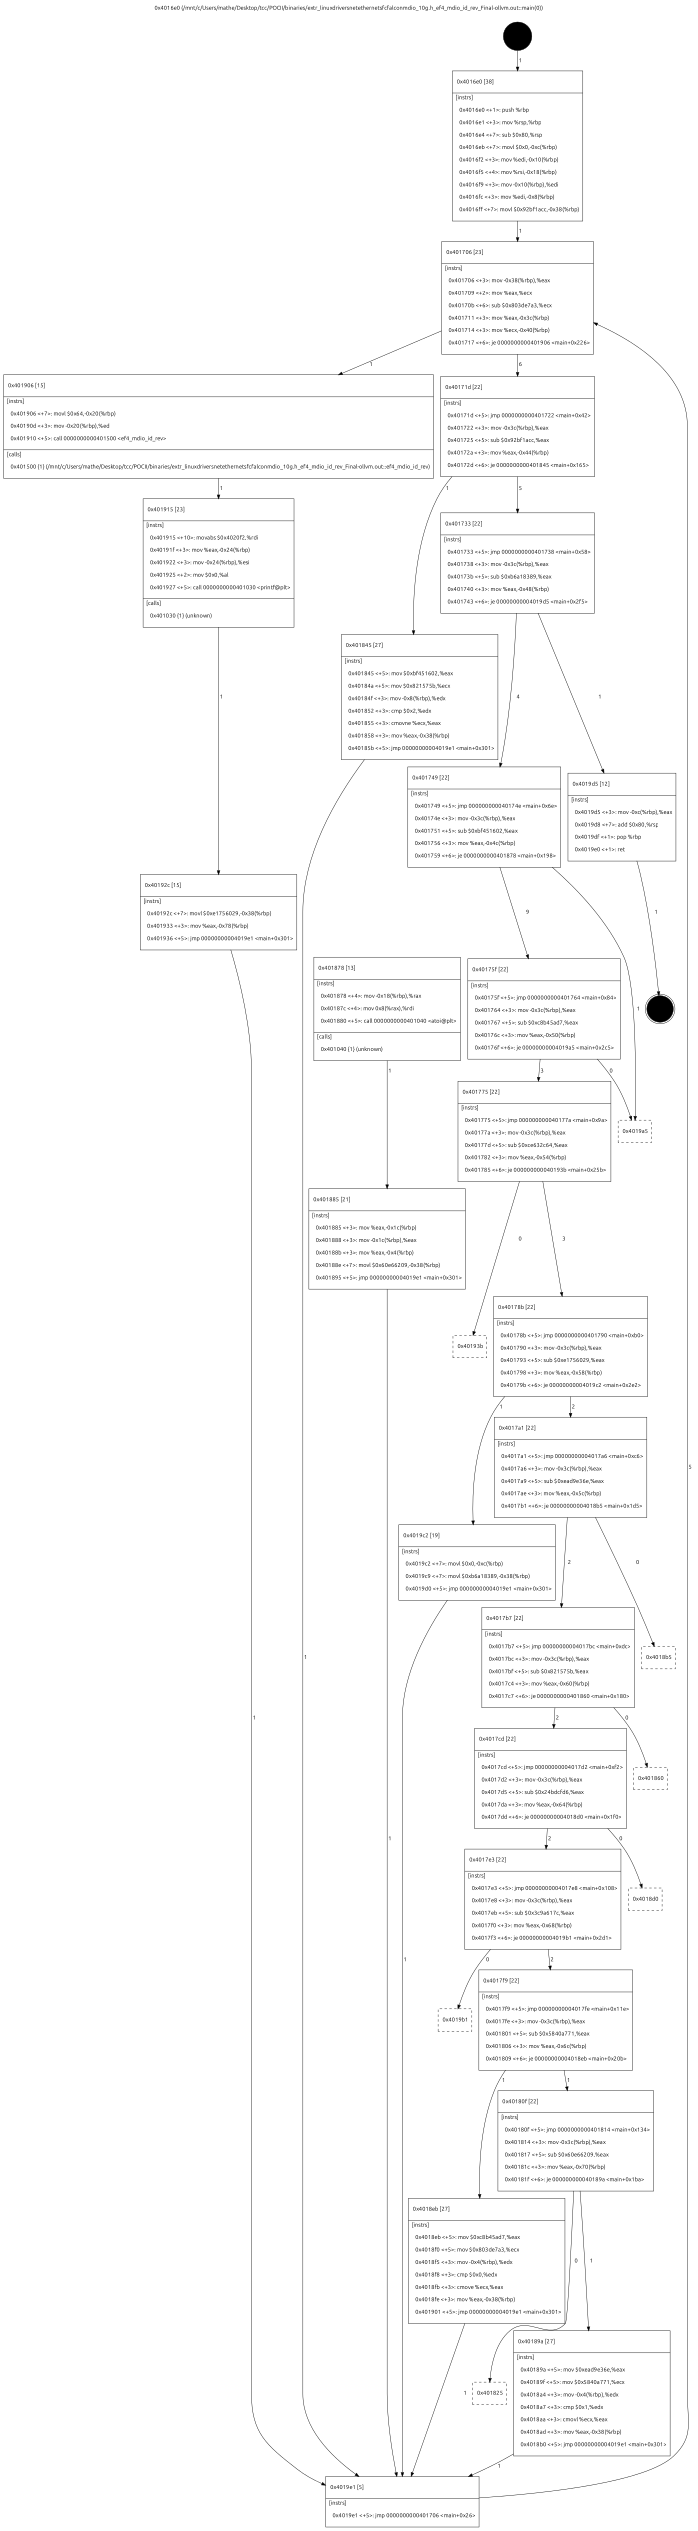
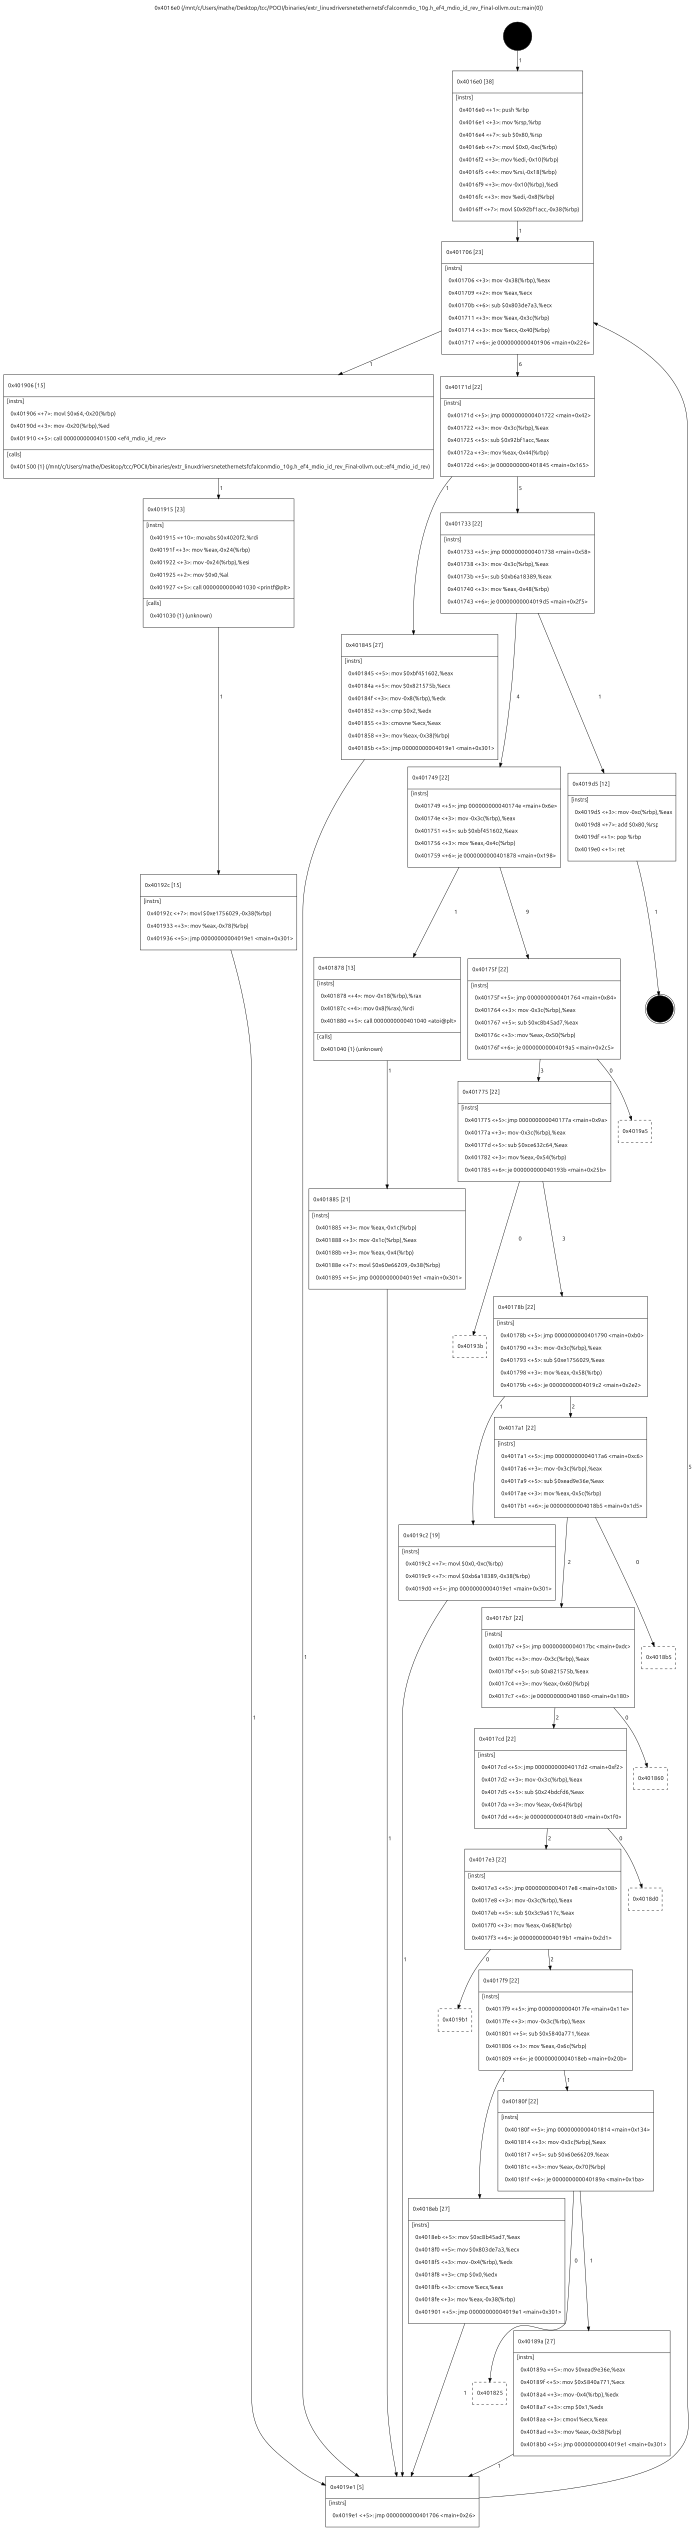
  digraph {
    fontname=Ubuntu
    label="0x4016e0 (/mnt/c/Users/mathe/Desktop/tcc/POCII/binaries/extr_linuxdriversnetethernetsfcfalconmdio_10g.h_ef4_mdio_id_rev_Final-ollvm.out::main(0))"
    labelloc=t
    node [fontname=Ubuntu shape=record]
    edge [fontname=Ubuntu]
    Entry [fillcolor=black height=0.3 shape=circle style=filled width=0.3]
    n2 [label="{\n     0x4016e0 [38]\l\n     | [instrs]\l\n     &nbsp;&nbsp;0x4016e0 \<+1\>: push %rbp\l\n     &nbsp;&nbsp;0x4016e1 \<+3\>: mov %rsp,%rbp\l\n     &nbsp;&nbsp;0x4016e4 \<+7\>: sub $0x80,%rsp\l\n     &nbsp;&nbsp;0x4016eb \<+7\>: movl $0x0,-0xc(%rbp)\l\n     &nbsp;&nbsp;0x4016f2 \<+3\>: mov %edi,-0x10(%rbp)\l\n     &nbsp;&nbsp;0x4016f5 \<+4\>: mov %rsi,-0x18(%rbp)\l\n     &nbsp;&nbsp;0x4016f9 \<+3\>: mov -0x10(%rbp),%edi\l\n     &nbsp;&nbsp;0x4016fc \<+3\>: mov %edi,-0x8(%rbp)\l\n     &nbsp;&nbsp;0x4016ff \<+7\>: movl $0x92bf1acc,-0x38(%rbp)\l\n  }"]
    n3 [label="{\n     0x401706 [23]\l\n     | [instrs]\l\n     &nbsp;&nbsp;0x401706 \<+3\>: mov -0x38(%rbp),%eax\l\n     &nbsp;&nbsp;0x401709 \<+2\>: mov %eax,%ecx\l\n     &nbsp;&nbsp;0x40170b \<+6\>: sub $0x803de7a3,%ecx\l\n     &nbsp;&nbsp;0x401711 \<+3\>: mov %eax,-0x3c(%rbp)\l\n     &nbsp;&nbsp;0x401714 \<+3\>: mov %ecx,-0x40(%rbp)\l\n     &nbsp;&nbsp;0x401717 \<+6\>: je 0000000000401906 \<main+0x226\>\l\n  }"]
    n4 [label="{\n     0x401906 [15]\l\n     | [instrs]\l\n     &nbsp;&nbsp;0x401906 \<+7\>: movl $0x64,-0x20(%rbp)\l\n     &nbsp;&nbsp;0x40190d \<+3\>: mov -0x20(%rbp),%edi\l\n     &nbsp;&nbsp;0x401910 \<+5\>: call 0000000000401500 \<ef4_mdio_id_rev\>\l\n     | [calls]\l\n     &nbsp;&nbsp;0x401500 \{1\} (/mnt/c/Users/mathe/Desktop/tcc/POCII/binaries/extr_linuxdriversnetethernetsfcfalconmdio_10g.h_ef4_mdio_id_rev_Final-ollvm.out::ef4_mdio_id_rev)\l\n  }"]
    n5 [label="{\n     0x40171d [22]\l\n     | [instrs]\l\n     &nbsp;&nbsp;0x40171d \<+5\>: jmp 0000000000401722 \<main+0x42\>\l\n     &nbsp;&nbsp;0x401722 \<+3\>: mov -0x3c(%rbp),%eax\l\n     &nbsp;&nbsp;0x401725 \<+5\>: sub $0x92bf1acc,%eax\l\n     &nbsp;&nbsp;0x40172a \<+3\>: mov %eax,-0x44(%rbp)\l\n     &nbsp;&nbsp;0x40172d \<+6\>: je 0000000000401845 \<main+0x165\>\l\n  }"]
    n6 [label="{\n     0x401915 [23]\l\n     | [instrs]\l\n     &nbsp;&nbsp;0x401915 \<+10\>: movabs $0x4020f2,%rdi\l\n     &nbsp;&nbsp;0x40191f \<+3\>: mov %eax,-0x24(%rbp)\l\n     &nbsp;&nbsp;0x401922 \<+3\>: mov -0x24(%rbp),%esi\l\n     &nbsp;&nbsp;0x401925 \<+2\>: mov $0x0,%al\l\n     &nbsp;&nbsp;0x401927 \<+5\>: call 0000000000401030 \<printf@plt\>\l\n     | [calls]\l\n     &nbsp;&nbsp;0x401030 \{1\} (unknown)\l\n  }"]
    n7 [label="{\n     0x401845 [27]\l\n     | [instrs]\l\n     &nbsp;&nbsp;0x401845 \<+5\>: mov $0xbf451602,%eax\l\n     &nbsp;&nbsp;0x40184a \<+5\>: mov $0x821575b,%ecx\l\n     &nbsp;&nbsp;0x40184f \<+3\>: mov -0x8(%rbp),%edx\l\n     &nbsp;&nbsp;0x401852 \<+3\>: cmp $0x2,%edx\l\n     &nbsp;&nbsp;0x401855 \<+3\>: cmovne %ecx,%eax\l\n     &nbsp;&nbsp;0x401858 \<+3\>: mov %eax,-0x38(%rbp)\l\n     &nbsp;&nbsp;0x40185b \<+5\>: jmp 00000000004019e1 \<main+0x301\>\l\n  }"]
    n8 [label="{\n     0x401733 [22]\l\n     | [instrs]\l\n     &nbsp;&nbsp;0x401733 \<+5\>: jmp 0000000000401738 \<main+0x58\>\l\n     &nbsp;&nbsp;0x401738 \<+3\>: mov -0x3c(%rbp),%eax\l\n     &nbsp;&nbsp;0x40173b \<+5\>: sub $0xb6a18389,%eax\l\n     &nbsp;&nbsp;0x401740 \<+3\>: mov %eax,-0x48(%rbp)\l\n     &nbsp;&nbsp;0x401743 \<+6\>: je 00000000004019d5 \<main+0x2f5\>\l\n  }"]
    n9 [label="{\n     0x40192c [15]\l\n     | [instrs]\l\n     &nbsp;&nbsp;0x40192c \<+7\>: movl $0xe1756029,-0x38(%rbp)\l\n     &nbsp;&nbsp;0x401933 \<+3\>: mov %eax,-0x78(%rbp)\l\n     &nbsp;&nbsp;0x401936 \<+5\>: jmp 00000000004019e1 \<main+0x301\>\l\n  }"]
    n10 [label="{\n     0x4019e1 [5]\l\n     | [instrs]\l\n     &nbsp;&nbsp;0x4019e1 \<+5\>: jmp 0000000000401706 \<main+0x26\>\l\n  }"]
    n11 [label="{\n     0x4019d5 [12]\l\n     | [instrs]\l\n     &nbsp;&nbsp;0x4019d5 \<+3\>: mov -0xc(%rbp),%eax\l\n     &nbsp;&nbsp;0x4019d8 \<+7\>: add $0x80,%rsp\l\n     &nbsp;&nbsp;0x4019df \<+1\>: pop %rbp\l\n     &nbsp;&nbsp;0x4019e0 \<+1\>: ret\l\n  }"]
    n12 [label="{\n     0x401749 [22]\l\n     | [instrs]\l\n     &nbsp;&nbsp;0x401749 \<+5\>: jmp 000000000040174e \<main+0x6e\>\l\n     &nbsp;&nbsp;0x40174e \<+3\>: mov -0x3c(%rbp),%eax\l\n     &nbsp;&nbsp;0x401751 \<+5\>: sub $0xbf451602,%eax\l\n     &nbsp;&nbsp;0x401756 \<+3\>: mov %eax,-0x4c(%rbp)\l\n     &nbsp;&nbsp;0x401759 \<+6\>: je 0000000000401878 \<main+0x198\>\l\n  }"]
    Exit [fillcolor=black height=0.3 peripheries=2 shape=circle style=filled width=0.3]
    n14 [label="{\n     0x401878 [13]\l\n     | [instrs]\l\n     &nbsp;&nbsp;0x401878 \<+4\>: mov -0x18(%rbp),%rax\l\n     &nbsp;&nbsp;0x40187c \<+4\>: mov 0x8(%rax),%rdi\l\n     &nbsp;&nbsp;0x401880 \<+5\>: call 0000000000401040 \<atoi@plt\>\l\n     | [calls]\l\n     &nbsp;&nbsp;0x401040 \{1\} (unknown)\l\n  }"]
    n15 [label="{\n     0x40175f [22]\l\n     | [instrs]\l\n     &nbsp;&nbsp;0x40175f \<+5\>: jmp 0000000000401764 \<main+0x84\>\l\n     &nbsp;&nbsp;0x401764 \<+3\>: mov -0x3c(%rbp),%eax\l\n     &nbsp;&nbsp;0x401767 \<+5\>: sub $0xc8b45ad7,%eax\l\n     &nbsp;&nbsp;0x40176c \<+3\>: mov %eax,-0x50(%rbp)\l\n     &nbsp;&nbsp;0x40176f \<+6\>: je 00000000004019a5 \<main+0x2c5\>\l\n  }"]
    n16 [label="{\n     0x401885 [21]\l\n     | [instrs]\l\n     &nbsp;&nbsp;0x401885 \<+3\>: mov %eax,-0x1c(%rbp)\l\n     &nbsp;&nbsp;0x401888 \<+3\>: mov -0x1c(%rbp),%eax\l\n     &nbsp;&nbsp;0x40188b \<+3\>: mov %eax,-0x4(%rbp)\l\n     &nbsp;&nbsp;0x40188e \<+7\>: movl $0x60e66209,-0x38(%rbp)\l\n     &nbsp;&nbsp;0x401895 \<+5\>: jmp 00000000004019e1 \<main+0x301\>\l\n  }"]
    n17 [label="{\n     0x4019a5\l\n  }" style=dashed]
    n18 [label="{\n     0x401775 [22]\l\n     | [instrs]\l\n     &nbsp;&nbsp;0x401775 \<+5\>: jmp 000000000040177a \<main+0x9a\>\l\n     &nbsp;&nbsp;0x40177a \<+3\>: mov -0x3c(%rbp),%eax\l\n     &nbsp;&nbsp;0x40177d \<+5\>: sub $0xce632c64,%eax\l\n     &nbsp;&nbsp;0x401782 \<+3\>: mov %eax,-0x54(%rbp)\l\n     &nbsp;&nbsp;0x401785 \<+6\>: je 000000000040193b \<main+0x25b\>\l\n  }"]
    n19 [label="{\n     0x40193b\l\n  }" style=dashed]
    n20 [label="{\n     0x40178b [22]\l\n     | [instrs]\l\n     &nbsp;&nbsp;0x40178b \<+5\>: jmp 0000000000401790 \<main+0xb0\>\l\n     &nbsp;&nbsp;0x401790 \<+3\>: mov -0x3c(%rbp),%eax\l\n     &nbsp;&nbsp;0x401793 \<+5\>: sub $0xe1756029,%eax\l\n     &nbsp;&nbsp;0x401798 \<+3\>: mov %eax,-0x58(%rbp)\l\n     &nbsp;&nbsp;0x40179b \<+6\>: je 00000000004019c2 \<main+0x2e2\>\l\n  }"]
    n21 [label="{\n     0x401825\l\n  }" style=dashed]
    n22 [label="{\n     0x4019c2 [19]\l\n     | [instrs]\l\n     &nbsp;&nbsp;0x4019c2 \<+7\>: movl $0x0,-0xc(%rbp)\l\n     &nbsp;&nbsp;0x4019c9 \<+7\>: movl $0xb6a18389,-0x38(%rbp)\l\n     &nbsp;&nbsp;0x4019d0 \<+5\>: jmp 00000000004019e1 \<main+0x301\>\l\n  }"]
    n23 [label="{\n     0x4017a1 [22]\l\n     | [instrs]\l\n     &nbsp;&nbsp;0x4017a1 \<+5\>: jmp 00000000004017a6 \<main+0xc6\>\l\n     &nbsp;&nbsp;0x4017a6 \<+3\>: mov -0x3c(%rbp),%eax\l\n     &nbsp;&nbsp;0x4017a9 \<+5\>: sub $0xead9e36e,%eax\l\n     &nbsp;&nbsp;0x4017ae \<+3\>: mov %eax,-0x5c(%rbp)\l\n     &nbsp;&nbsp;0x4017b1 \<+6\>: je 00000000004018b5 \<main+0x1d5\>\l\n  }"]
    n24 [label="{\n     0x40189a [27]\l\n     | [instrs]\l\n     &nbsp;&nbsp;0x40189a \<+5\>: mov $0xead9e36e,%eax\l\n     &nbsp;&nbsp;0x40189f \<+5\>: mov $0x5840a771,%ecx\l\n     &nbsp;&nbsp;0x4018a4 \<+3\>: mov -0x4(%rbp),%edx\l\n     &nbsp;&nbsp;0x4018a7 \<+3\>: cmp $0x1,%edx\l\n     &nbsp;&nbsp;0x4018aa \<+3\>: cmovl %ecx,%eax\l\n     &nbsp;&nbsp;0x4018ad \<+3\>: mov %eax,-0x38(%rbp)\l\n     &nbsp;&nbsp;0x4018b0 \<+5\>: jmp 00000000004019e1 \<main+0x301\>\l\n  }"]
    n25 [label="{\n     0x4018b5\l\n  }" style=dashed]
    n26 [label="{\n     0x4017b7 [22]\l\n     | [instrs]\l\n     &nbsp;&nbsp;0x4017b7 \<+5\>: jmp 00000000004017bc \<main+0xdc\>\l\n     &nbsp;&nbsp;0x4017bc \<+3\>: mov -0x3c(%rbp),%eax\l\n     &nbsp;&nbsp;0x4017bf \<+5\>: sub $0x821575b,%eax\l\n     &nbsp;&nbsp;0x4017c4 \<+3\>: mov %eax,-0x60(%rbp)\l\n     &nbsp;&nbsp;0x4017c7 \<+6\>: je 0000000000401860 \<main+0x180\>\l\n  }"]
    n27 [label="{\n     0x40180f [22]\l\n     | [instrs]\l\n     &nbsp;&nbsp;0x40180f \<+5\>: jmp 0000000000401814 \<main+0x134\>\l\n     &nbsp;&nbsp;0x401814 \<+3\>: mov -0x3c(%rbp),%eax\l\n     &nbsp;&nbsp;0x401817 \<+5\>: sub $0x60e66209,%eax\l\n     &nbsp;&nbsp;0x40181c \<+3\>: mov %eax,-0x70(%rbp)\l\n     &nbsp;&nbsp;0x40181f \<+6\>: je 000000000040189a \<main+0x1ba\>\l\n  }"]
    n28 [label="{\n     0x401860\l\n  }" style=dashed]
    n29 [label="{\n     0x4017cd [22]\l\n     | [instrs]\l\n     &nbsp;&nbsp;0x4017cd \<+5\>: jmp 00000000004017d2 \<main+0xf2\>\l\n     &nbsp;&nbsp;0x4017d2 \<+3\>: mov -0x3c(%rbp),%eax\l\n     &nbsp;&nbsp;0x4017d5 \<+5\>: sub $0x24bdcfd6,%eax\l\n     &nbsp;&nbsp;0x4017da \<+3\>: mov %eax,-0x64(%rbp)\l\n     &nbsp;&nbsp;0x4017dd \<+6\>: je 00000000004018d0 \<main+0x1f0\>\l\n  }"]
    n30 [label="{\n     0x4018eb [27]\l\n     | [instrs]\l\n     &nbsp;&nbsp;0x4018eb \<+5\>: mov $0xc8b45ad7,%eax\l\n     &nbsp;&nbsp;0x4018f0 \<+5\>: mov $0x803de7a3,%ecx\l\n     &nbsp;&nbsp;0x4018f5 \<+3\>: mov -0x4(%rbp),%edx\l\n     &nbsp;&nbsp;0x4018f8 \<+3\>: cmp $0x0,%edx\l\n     &nbsp;&nbsp;0x4018fb \<+3\>: cmove %ecx,%eax\l\n     &nbsp;&nbsp;0x4018fe \<+3\>: mov %eax,-0x38(%rbp)\l\n     &nbsp;&nbsp;0x401901 \<+5\>: jmp 00000000004019e1 \<main+0x301\>\l\n  }"]
    n31 [label="{\n     0x4018d0\l\n  }" style=dashed]
    n32 [label="{\n     0x4017e3 [22]\l\n     | [instrs]\l\n     &nbsp;&nbsp;0x4017e3 \<+5\>: jmp 00000000004017e8 \<main+0x108\>\l\n     &nbsp;&nbsp;0x4017e8 \<+3\>: mov -0x3c(%rbp),%eax\l\n     &nbsp;&nbsp;0x4017eb \<+5\>: sub $0x3c9a617c,%eax\l\n     &nbsp;&nbsp;0x4017f0 \<+3\>: mov %eax,-0x68(%rbp)\l\n     &nbsp;&nbsp;0x4017f3 \<+6\>: je 00000000004019b1 \<main+0x2d1\>\l\n  }"]
    n33 [label="{\n     0x4017f9 [22]\l\n     | [instrs]\l\n     &nbsp;&nbsp;0x4017f9 \<+5\>: jmp 00000000004017fe \<main+0x11e\>\l\n     &nbsp;&nbsp;0x4017fe \<+3\>: mov -0x3c(%rbp),%eax\l\n     &nbsp;&nbsp;0x401801 \<+5\>: sub $0x5840a771,%eax\l\n     &nbsp;&nbsp;0x401806 \<+3\>: mov %eax,-0x6c(%rbp)\l\n     &nbsp;&nbsp;0x401809 \<+6\>: je 00000000004018eb \<main+0x20b\>\l\n  }"]
    n34 [label="{\n     0x4019b1\l\n  }" style=dashed]
    Entry -> n2 [label=" 1"]
    n2 -> n3 [label=" 1"]
    n3 -> n4 [label=" 1"]
    n3 -> n5 [label=" 6"]
    n4 -> n6 [label=" 1"]
    n5 -> n7 [label=" 1"]
    n5 -> n8 [label=" 5"]
    n6 -> n9 [label=" 1"]
    n7 -> n10 [label=" 1"]
    n8 -> n11 [label=" 1"]
    n8 -> n12 [label=" 4"]
    n9 -> n10 [label=" 1"]
    n10 -> n3 [label=" 5"]
    n11 -> Exit [label=" 1"]
-   n12 -> n17 [label=" 1"]
+   n12 -> n14 [label=" 1"]
    n12 -> n15 [label=" 9"]
    n14 -> n16 [label=" 1"]
    n15 -> n17 [label=" 0"]
    n15 -> n18 [label=" 3"]
    n16 -> n10 [label=" 1"]
    n18 -> n19 [label=" 0"]
    n18 -> n20 [label=" 3"]
    n20 -> n22 [label=" 1"]
    n20 -> n23 [label=" 2"]
    n22 -> n10 [label=" 1"]
    n23 -> n25 [label=" 0"]
    n23 -> n26 [label=" 2"]
    n24 -> n10 [label=" 1"]
    n26 -> n28 [label=" 0"]
    n26 -> n29 [label=" 2"]
    n27 -> n21 [label=" 0"]
    n27 -> n24 [label=" 1"]
    n29 -> n31 [label=" 0"]
    n29 -> n32 [label=" 2"]
    n30 -> n10 [label=" 1"]
    n32 -> n33 [label=" 2"]
    n32 -> n34 [label=" 0"]
    n33 -> n27 [label=" 1"]
    n33 -> n30 [label=" 1"]
  }
